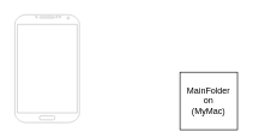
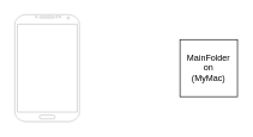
  <mxCell id="0" />
  <mxCell id="1" parent="0" />
- <mxCell id="2" value="MainFolder&lt;br&gt;on&lt;br&gt;(MyMac)" style="rounded=0;whiteSpace=wrap;html=1;" parent="1" vertex="1"><mxGeometry x="250" y="100" width="80" height="80" as="geometry" /></mxCell>
+ <mxCell id="2" value="MainFolder&lt;br&gt;on&lt;br&gt;(MyMac)" style="rounded=0;whiteSpace=wrap;html=1;" parent="1" vertex="1"><mxGeometry x="250" y="55" width="80" height="80" as="geometry" /></mxCell>
  <mxCell id="3" value="" style="verticalLabelPosition=bottom;verticalAlign=top;html=1;shadow=0;dashed=0;strokeWidth=1;shape=mxgraph.android.phone2;strokeColor=#c0c0c0;" vertex="1" parent="1"><mxGeometry x="20" y="20" width="90" height="150" as="geometry" /></mxCell>
